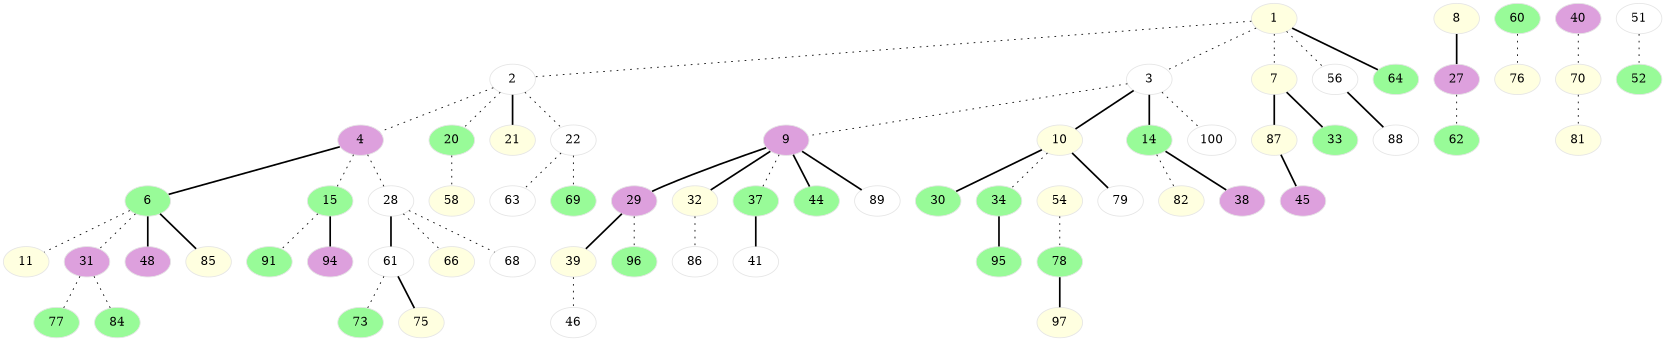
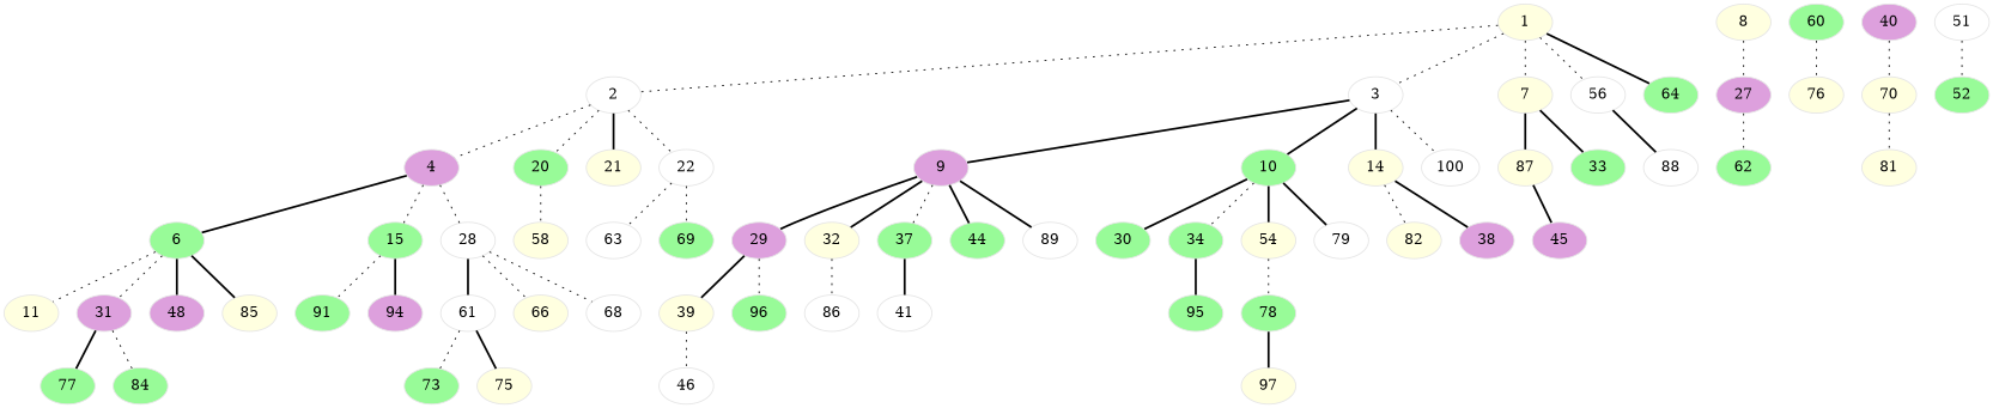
  graph {
    node [color=gray90 fillcolor=lightyellow style=filled]
    edge [style=dotted]
    1 [super="+18"]
    2 [fillcolor=white super="+16"]
    3 [fillcolor=white super="+5"]
    7 [super="+19"]
    56 [fillcolor=white super="+82"]
    64 [fillcolor=palegreen super="+99"]
    4 [fillcolor=plum super="+25"]
    20 [fillcolor=palegreen]
    21 [super="+55"]
    22 [fillcolor=white]
    9 [fillcolor=plum super="+12"]
-   10 [super="+13"]
-   14 [fillcolor=palegreen super="+50"]
+   10 [fillcolor=palegreen super="+13"]
+   14 [super="+50"]
    100 [fillcolor=white]
    n15 [label=87]
    33 [fillcolor=palegreen super="+35"]
    88 [fillcolor=white]
    6 [fillcolor=palegreen super="+24"]
    15 [fillcolor=palegreen super="+26"]
    28 [fillcolor=white super="+47"]
    58 [super="+90"]
    63 [fillcolor=white super="+83"]
    69 [fillcolor=palegreen]
    8 [super="+23"]
    27 [fillcolor=plum super="+57"]
    29 [fillcolor=plum super="+87"]
    32
    37 [fillcolor=palegreen super="+59"]
    44 [fillcolor=palegreen]
    89 [fillcolor=white]
    30 [fillcolor=palegreen super="+49"]
    34 [fillcolor=palegreen]
    54
    79 [fillcolor=white]
    n35 [label=82]
    n36 [fillcolor=plum label=38]
    60 [fillcolor=palegreen super="+65"]
    76
    11
    31 [fillcolor=plum super="+42"]
    48 [fillcolor=plum]
    85
    91 [fillcolor=palegreen]
    94 [fillcolor=plum]
    61 [fillcolor=white super="+67"]
    66
    68 [fillcolor=white super="+93"]
    77 [fillcolor=palegreen]
    n49 [fillcolor=palegreen label=84]
    45 [fillcolor=plum]
    62 [fillcolor=palegreen]
    39 [super="+71"]
    96 [fillcolor=palegreen]
    86 [fillcolor=white]
    41 [fillcolor=white]
    95 [fillcolor=palegreen]
    78 [fillcolor=palegreen super="+92"]
    73 [fillcolor=palegreen]
    75
    46 [fillcolor=white super="+84"]
    40 [fillcolor=plum super="+43"]
    70 [super="+74"]
    51 [fillcolor=white super="+53"]
    52 [fillcolor=palegreen]
    81
    97
    1 -- 2
    1 -- 3
    1 -- 7
    1 -- 56
    1 -- 64 [style=bold]
    2 -- 4
    2 -- 20
    2 -- 21 [style=bold]
    2 -- 22
-   3 -- 9
+   3 -- 9 [style=bold]
    3 -- 10 [style=bold]
    3 -- 14 [style=bold]
    3 -- 100
    7 -- n15 [style=bold]
    7 -- 33 [style=bold]
    56 -- 88 [style=bold]
    4 -- 6 [style=bold]
    4 -- 15
    4 -- 28
    20 -- 58
    22 -- 63
    22 -- 69
    9 -- 29 [style=bold]
    9 -- 32 [style=bold]
    9 -- 37
    9 -- 44 [style=bold]
    9 -- 89 [style=bold]
    10 -- 30 [style=bold]
    10 -- 34
+   10 -- 54 [style=bold]
    10 -- 79 [style=bold]
    14 -- n35
    14 -- n36 [style=bold]
    n15 -- 45 [style=bold]
    6 -- 11
    6 -- 31
    6 -- 48 [style=bold]
    6 -- 85 [style=bold]
    15 -- 91
    15 -- 94 [style=bold]
    28 -- 61 [style=bold]
    28 -- 66
    28 -- 68
-   8 -- 27 [style=bold]
+   8 -- 27
    27 -- 62
    29 -- 39 [style=bold]
    29 -- 96
    32 -- 86
    37 -- 41 [style=bold]
    34 -- 95 [style=bold]
    54 -- 78
    60 -- 76
-   31 -- 77
+   31 -- 77 [style=bold]
    31 -- n49
    61 -- 73
    61 -- 75 [style=bold]
    39 -- 46
    78 -- 97 [style=bold]
    40 -- 70
    70 -- 81
    51 -- 52
  }
